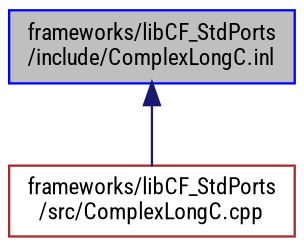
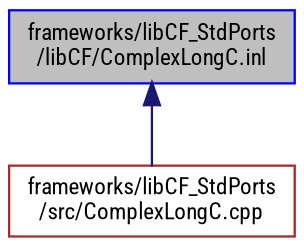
  digraph {
    fontname="Roboto Condensed"
    node [fontname="Roboto Condensed" fontsize=10 shape=record style=filled]
-   n1 [color=blue fillcolor=grey75 fontcolor=black height=0.2 label="frameworks/libCF_StdPorts\l/include/ComplexLongC.inl" width=0.4]
+   n1 [color=blue fillcolor=grey75 fontcolor=black height=0.2 label="frameworks/libCF_StdPorts\l/libCF/ComplexLongC.inl" width=0.4]
    n2 [color=brown fillcolor=white height=0.2 label="frameworks/libCF_StdPorts\l/src/ComplexLongC.cpp" width=0.4]
    n1 -> n2 [color=midnightblue dir=back fontname="Roboto Condensed" fontsize=10 labelfontname=Helvetica labelfontsize=10 style=solid]
  }
